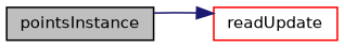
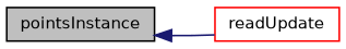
  digraph {
    rankdir=LR
    node [fontname=Helvetica fontsize=10 shape=record]
    n1 [color=black fillcolor=grey75 fontcolor=black height=0.2 label=pointsInstance style=filled width=0.4]
    n2 [color=red height=0.2 label=readUpdate width=0.4]
-   n2 -> n1 [color=midnightblue dir=back fontname=Helvetica fontsize=10 labelfontname=Helvetica labelfontsize=10 style=solid]
+   n1 -> n2 [color=midnightblue dir=back fontname=Helvetica fontsize=10 labelfontname=Helvetica labelfontsize=10 style=solid]
  }
